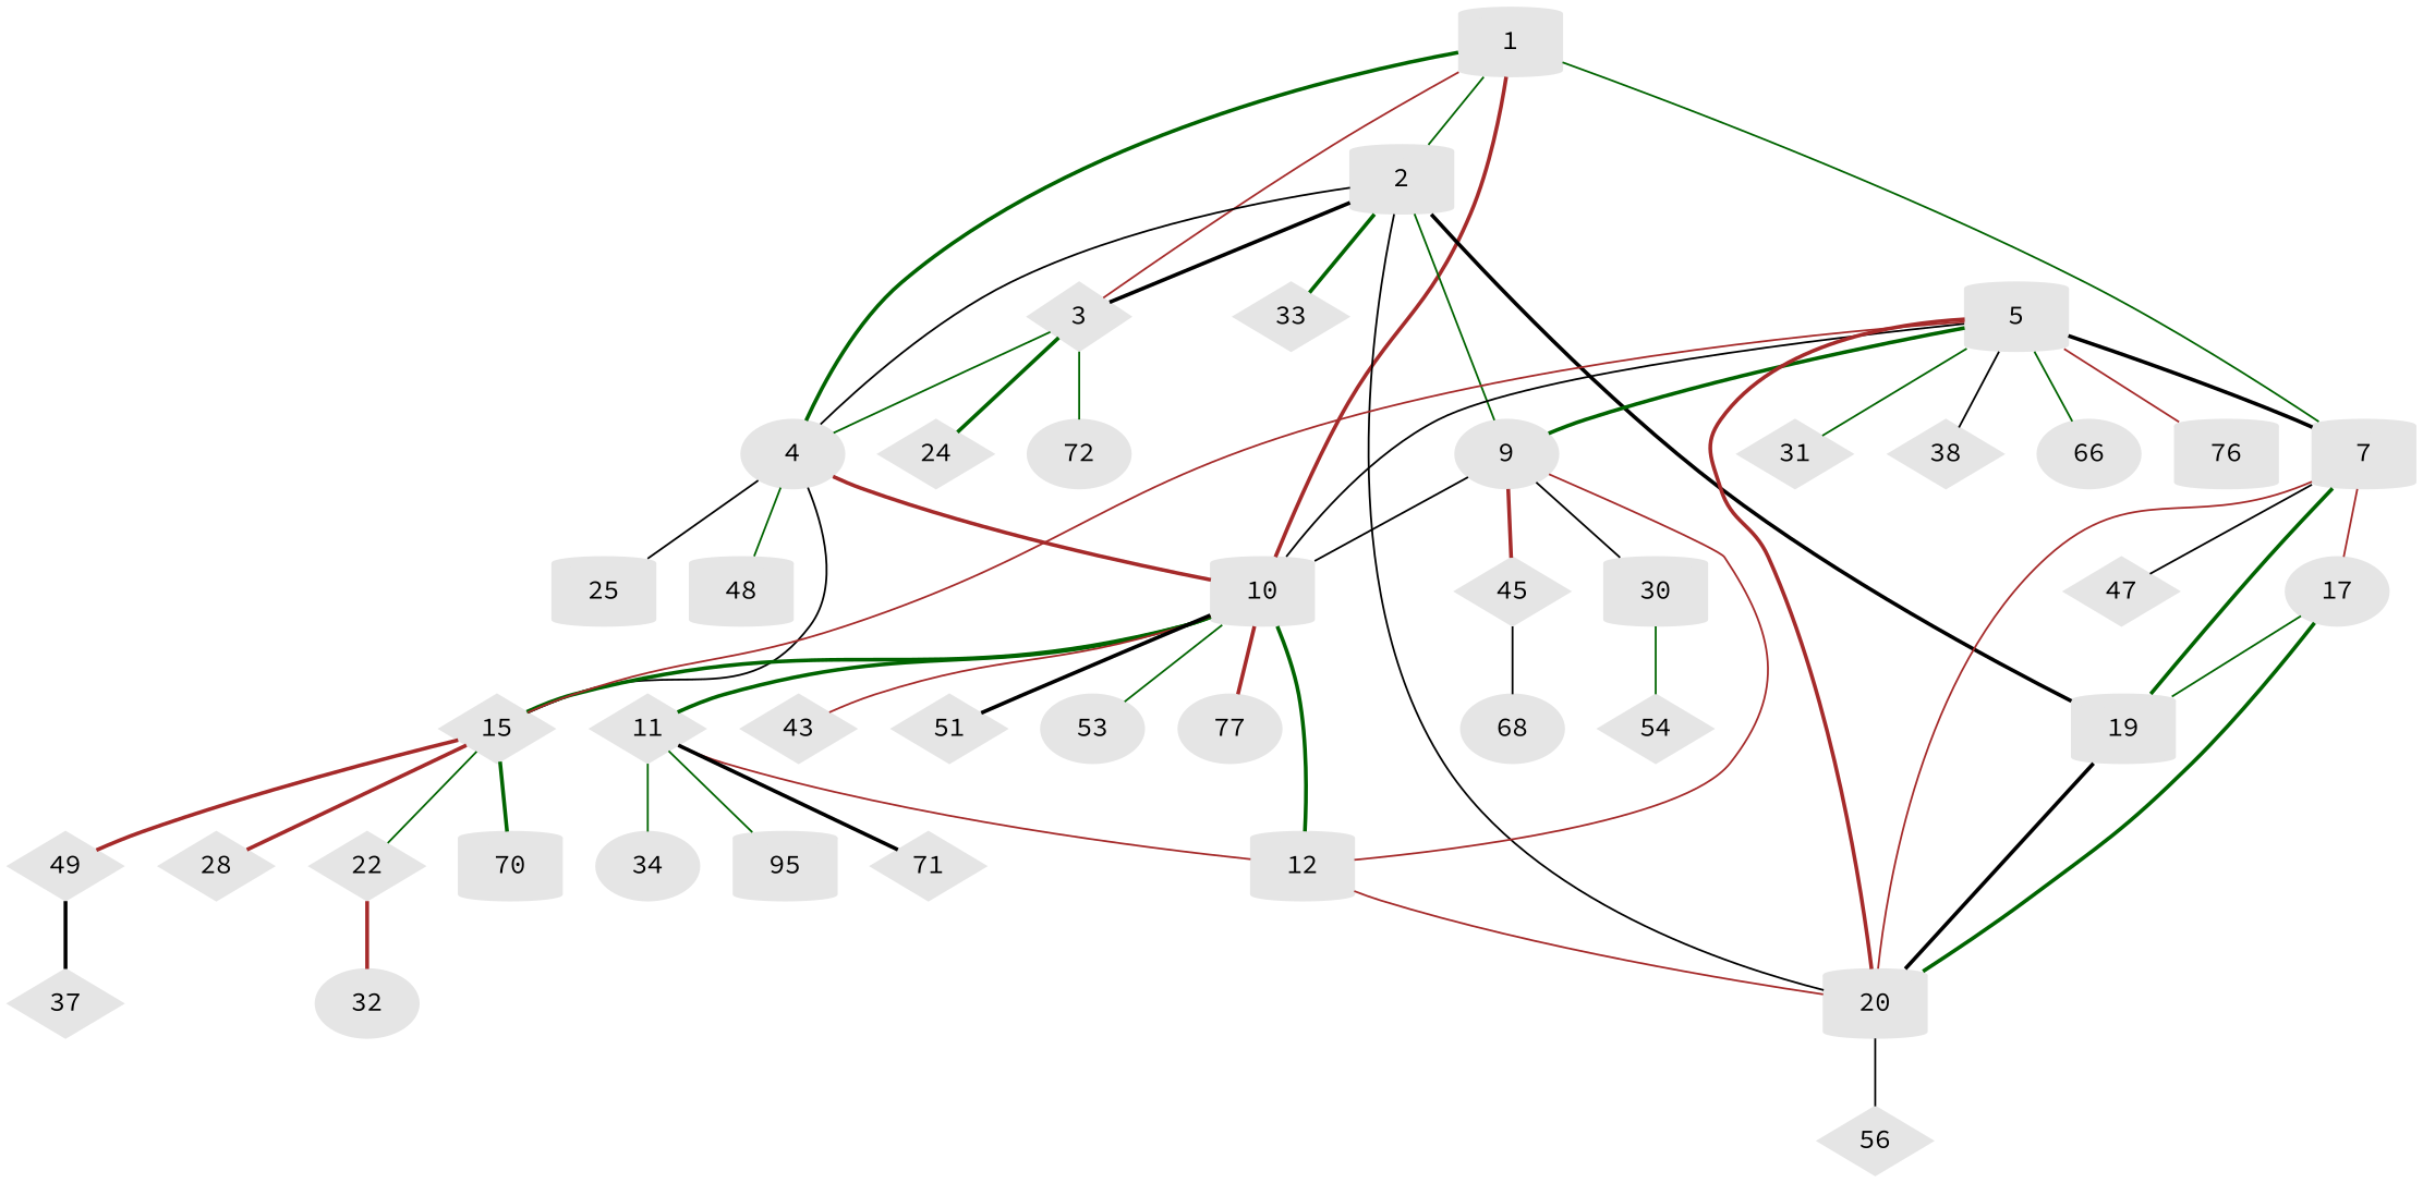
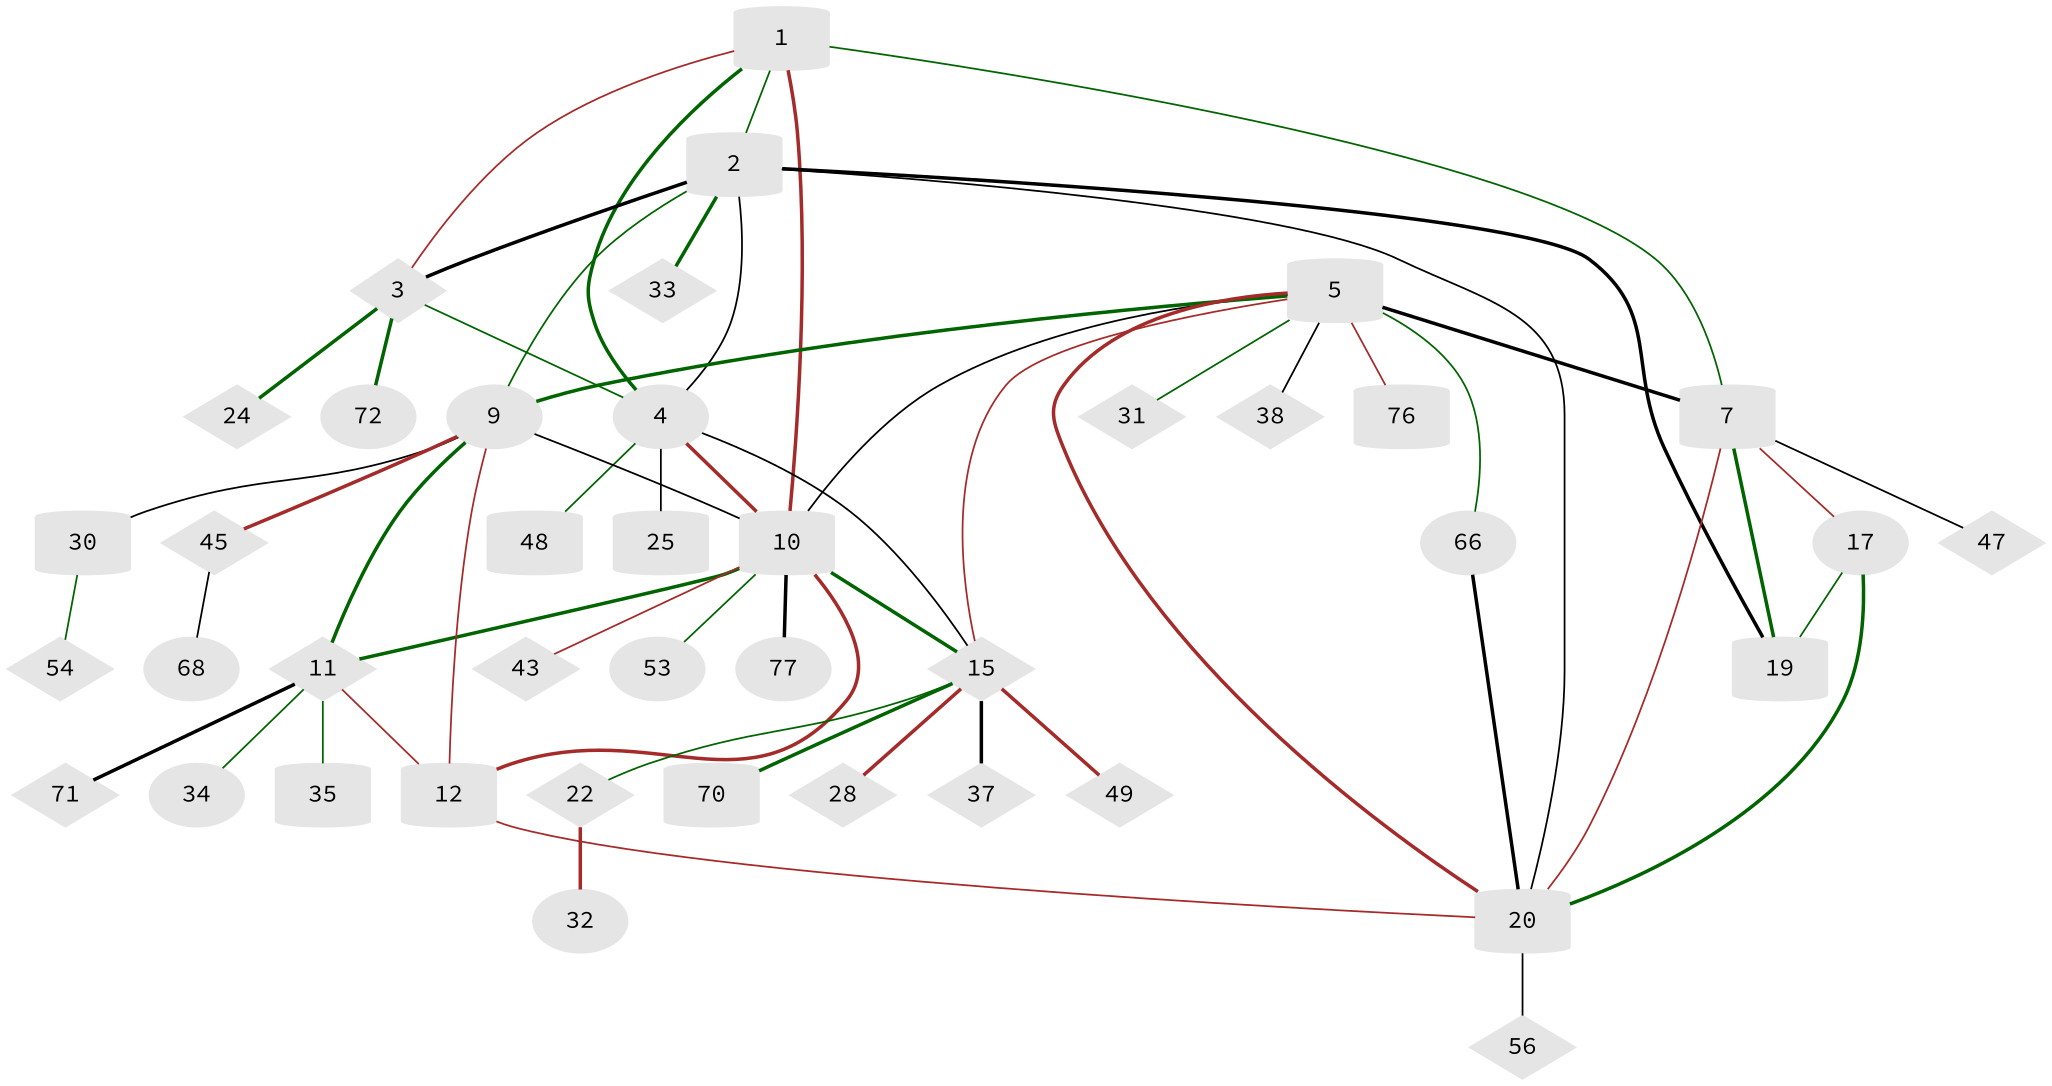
  graph {
    fontname="Source Code Pro"
    node [color=gray90 fontname="Source Code Pro" shape=diamond style=filled]
    edge [color=darkgreen fontname="Source Code Pro" style=solid]
    1 [shape=cylinder super="+40"]
    2 [shape=cylinder super="+27"]
    3
    4 [shape=ellipse super="+39"]
    7 [shape=cylinder super="+65+80+8+18"]
    10 [shape=cylinder super="+42+13+21+64"]
    9 [shape=ellipse]
    19 [shape=cylinder]
    20 [shape=cylinder]
    33 [super="+52"]
    24
    72 [shape=ellipse]
    15 [super="+16+29"]
    25 [shape=cylinder super="+36"]
    48 [shape=cylinder]
    17 [shape=ellipse super="+75+57"]
    47 [super="+58"]
    11
    12 [shape=cylinder super="+44+81"]
    43
-   51
    53 [shape=ellipse]
    77 [shape=ellipse]
    30 [shape=cylinder]
    45
    56
    22
    28
    37
    49 [super="+73"]
    70 [shape=cylinder]
    5 [shape=cylinder super="+59+46+14+6"]
    31 [super="+50"]
    38
    66 [shape=ellipse]
    76 [shape=cylinder]
    34 [shape=ellipse super="+60"]
-   35 [shape=cylinder super="+84+61" label=95]
+   35 [shape=cylinder super="+84+61"]
    71 [super="+83"]
    54
    68 [shape=ellipse super="+78"]
    32 [shape=ellipse]
    1 -- 2
    1 -- 3 [color=brown]
    1 -- 4 [style=bold]
    1 -- 7 [weight=2]
    1 -- 10 [color=brown style=bold]
    2 -- 3 [color=black style=bold]
    2 -- 4 [color=black]
    2 -- 9
    2 -- 19 [color=black style=bold]
    2 -- 20 [color=black]
    2 -- 33 [style=bold]
    3 -- 4
    3 -- 24 [style=bold]
-   3 -- 72
+   3 -- 72 [style=bold]
    4 -- 10 [color=brown style=bold]
    4 -- 15 [color=black]
    4 -- 25 [color=black]
    4 -- 48
    7 -- 19 [style=bold]
    7 -- 20 [color=brown]
    7 -- 17 [color=brown]
    7 -- 47 [color=black]
    10 -- 15 [style=bold weight=2]
    10 -- 11 [style=bold]
-   10 -- 12 [style=bold]
+   10 -- 12 [color=brown style=bold]
    10 -- 43 [color=brown]
-   10 -- 51 [color=black style=bold]
    10 -- 53
-   10 -- 77 [color=brown style=bold]
+   10 -- 77 [color=black style=bold]
    9 -- 10 [color=black]
+   9 -- 11 [style=bold]
    9 -- 12 [color=brown]
    9 -- 30 [color=black]
    9 -- 45 [color=brown style=bold]
-   19 -- 20 [color=black style=bold]
+   66 -- 20 [color=black style=bold]
    20 -- 56 [color=black]
    15 -- 22
    15 -- 28 [color=brown style=bold]
-   49 -- 37 [color=black style=bold]
+   15 -- 37 [color=black style=bold]
    15 -- 49 [color=brown style=bold]
    15 -- 70 [style=bold]
    17 -- 19
    17 -- 20 [style=bold]
    11 -- 12 [color=brown]
    11 -- 34
    11 -- 35
    11 -- 71 [color=black style=bold]
    12 -- 20 [color=brown]
    30 -- 54
    45 -- 68 [color=black]
    22 -- 32 [color=brown style=bold]
    5 -- 7 [color=black style=bold weight=5]
    5 -- 10 [color=black]
    5 -- 9 [style=bold]
    5 -- 20 [color=brown style=bold]
    5 -- 15 [color=brown weight=2]
    5 -- 31
    5 -- 38 [color=black]
    5 -- 66
    5 -- 76 [color=brown]
  }
